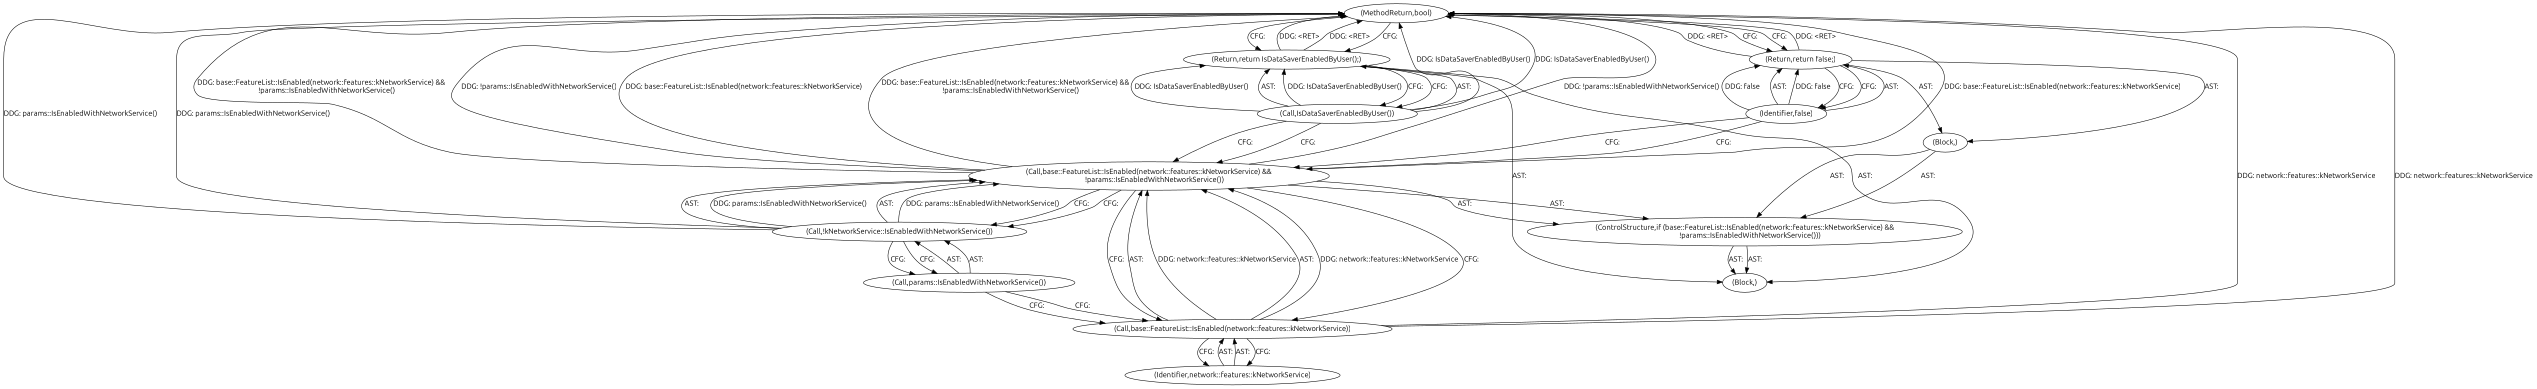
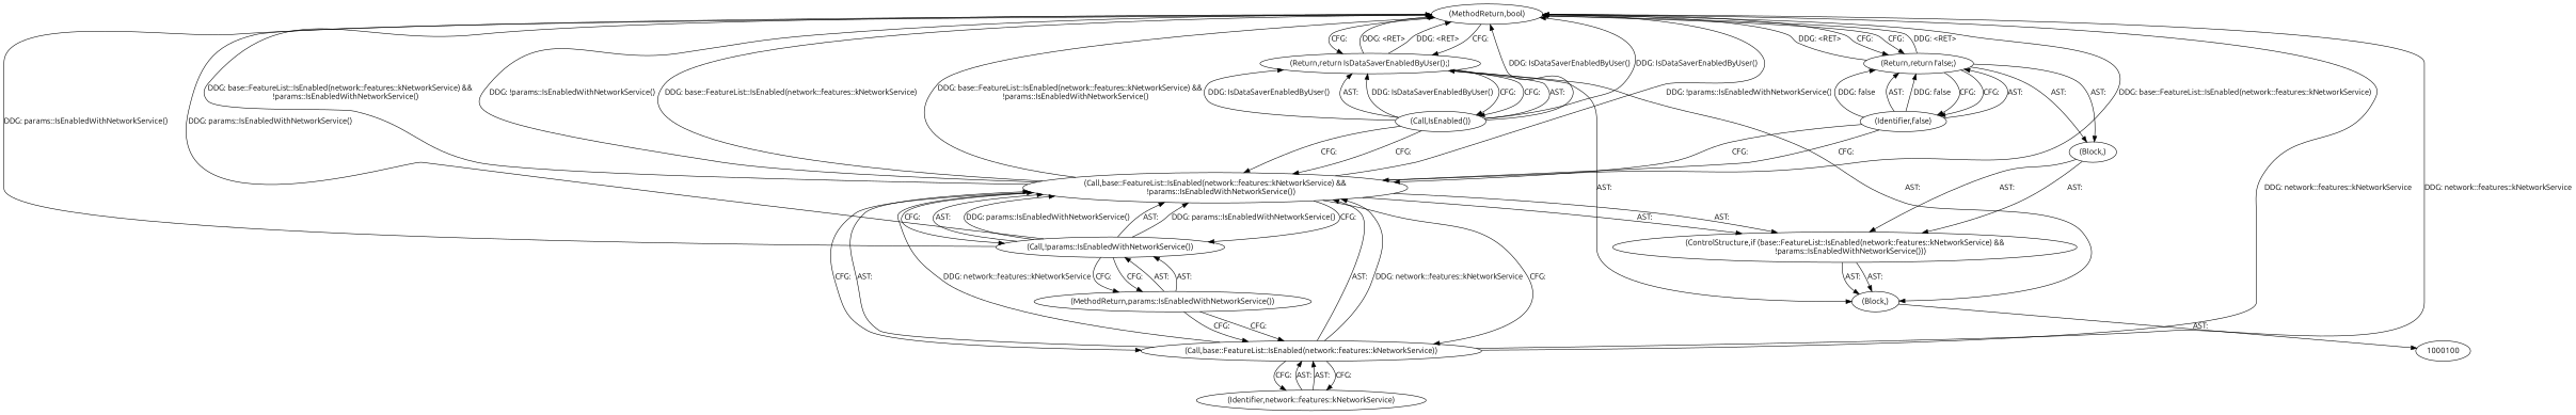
  digraph {
    fontname=Ubuntu
    node [fontname=Ubuntu]
    edge [fontname=Ubuntu]
    n1 [label="(MethodReturn,bool)"]
    n2 [label="(Return,return false;)"]
    n3 [label="(Return,return IsDataSaverEnabledByUser();)"]
    n4 [label="(Block,)"]
    n5 [label="(Identifier,false)"]
    n6 [label="(Block,)"]
-   n7 [label="(Call,IsDataSaverEnabledByUser())"]
+   n7 [label="(Call,IsEnabled())"]
+   1000100
    n9 [label="(ControlStructure,if (base::FeatureList::IsEnabled(network::features::kNetworkService) &&\n       !params::IsEnabledWithNetworkService()))"]
    n10 [label="(Identifier,network::features::kNetworkService)"]
    n11 [label="(Call,base::FeatureList::IsEnabled(network::features::kNetworkService))"]
    n12 [label="(Call,base::FeatureList::IsEnabled(network::features::kNetworkService) &&\n       !params::IsEnabledWithNetworkService())"]
-   n13 [label="(Call,!kNetworkService::IsEnabledWithNetworkService())"]
-   n14 [label="(Call,params::IsEnabledWithNetworkService())"]
+   n13 [label="(Call,!params::IsEnabledWithNetworkService())"]
+   n14 [label="(MethodReturn,params::IsEnabledWithNetworkService())"]
    n1 -> n2 [label="CFG: "]
    n1 -> n2 [label="CFG: "]
    n1 -> n3 [label="CFG: "]
    n1 -> n3 [label="CFG: "]
    n2 -> n1 [label="DDG: <RET>"]
    n2 -> n1 [label="DDG: <RET>"]
    n2 -> n4 [label="AST: "]
    n2 -> n4 [label="AST: "]
    n2 -> n5 [label="CFG: "]
    n2 -> n5 [label="CFG: "]
    n3 -> n1 [label="DDG: <RET>"]
    n3 -> n1 [label="DDG: <RET>"]
    n3 -> n6 [label="AST: "]
    n3 -> n6 [label="AST: "]
    n3 -> n7 [label="CFG: "]
    n3 -> n7 [label="CFG: "]
    n4 -> n9 [label="AST: "]
    n4 -> n9 [label="AST: "]
    n5 -> n2 [label="AST: "]
    n5 -> n2 [label="DDG: false"]
    n5 -> n2 [label="AST: "]
    n5 -> n2 [label="DDG: false"]
    n5 -> n12 [label="CFG: "]
    n5 -> n12 [label="CFG: "]
+   n6 -> 1000100 [label="AST: "]
    n7 -> n1 [label="DDG: IsDataSaverEnabledByUser()"]
    n7 -> n1 [label="DDG: IsDataSaverEnabledByUser()"]
    n7 -> n3 [label="AST: "]
    n7 -> n3 [label="DDG: IsDataSaverEnabledByUser()"]
    n7 -> n3 [label="AST: "]
    n7 -> n3 [label="DDG: IsDataSaverEnabledByUser()"]
    n7 -> n12 [label="CFG: "]
    n7 -> n12 [label="CFG: "]
    n9 -> n6 [label="AST: "]
    n9 -> n6 [label="AST: "]
    n10 -> n11 [label="AST: "]
    n10 -> n11 [label="AST: "]
    n11 -> n1 [label="DDG: network::features::kNetworkService"]
    n11 -> n1 [label="DDG: network::features::kNetworkService"]
    n11 -> n10 [label="CFG: "]
    n11 -> n10 [label="CFG: "]
    n11 -> n12 [label="AST: "]
    n11 -> n12 [label="DDG: network::features::kNetworkService"]
    n11 -> n12 [label="AST: "]
    n11 -> n12 [label="DDG: network::features::kNetworkService"]
    n12 -> n1 [label="DDG: base::FeatureList::IsEnabled(network::features::kNetworkService)"]
    n12 -> n1 [label="DDG: base::FeatureList::IsEnabled(network::features::kNetworkService) &&\n       !params::IsEnabledWithNetworkService()"]
    n12 -> n1 [label="DDG: !params::IsEnabledWithNetworkService()"]
    n12 -> n1 [label="DDG: base::FeatureList::IsEnabled(network::features::kNetworkService)"]
    n12 -> n1 [label="DDG: base::FeatureList::IsEnabled(network::features::kNetworkService) &&\n       !params::IsEnabledWithNetworkService()"]
    n12 -> n1 [label="DDG: !params::IsEnabledWithNetworkService()"]
    n12 -> n9 [label="AST: "]
    n12 -> n9 [label="AST: "]
    n12 -> n11 [label="CFG: "]
    n12 -> n11 [label="CFG: "]
    n12 -> n13 [label="CFG: "]
    n12 -> n13 [label="CFG: "]
    n13 -> n1 [label="DDG: params::IsEnabledWithNetworkService()"]
    n13 -> n1 [label="DDG: params::IsEnabledWithNetworkService()"]
    n13 -> n12 [label="AST: "]
    n13 -> n12 [label="DDG: params::IsEnabledWithNetworkService()"]
    n13 -> n12 [label="AST: "]
    n13 -> n12 [label="DDG: params::IsEnabledWithNetworkService()"]
    n13 -> n14 [label="CFG: "]
    n13 -> n14 [label="CFG: "]
    n14 -> n11 [label="CFG: "]
    n14 -> n11 [label="CFG: "]
    n14 -> n13 [label="AST: "]
    n14 -> n13 [label="AST: "]
  }
